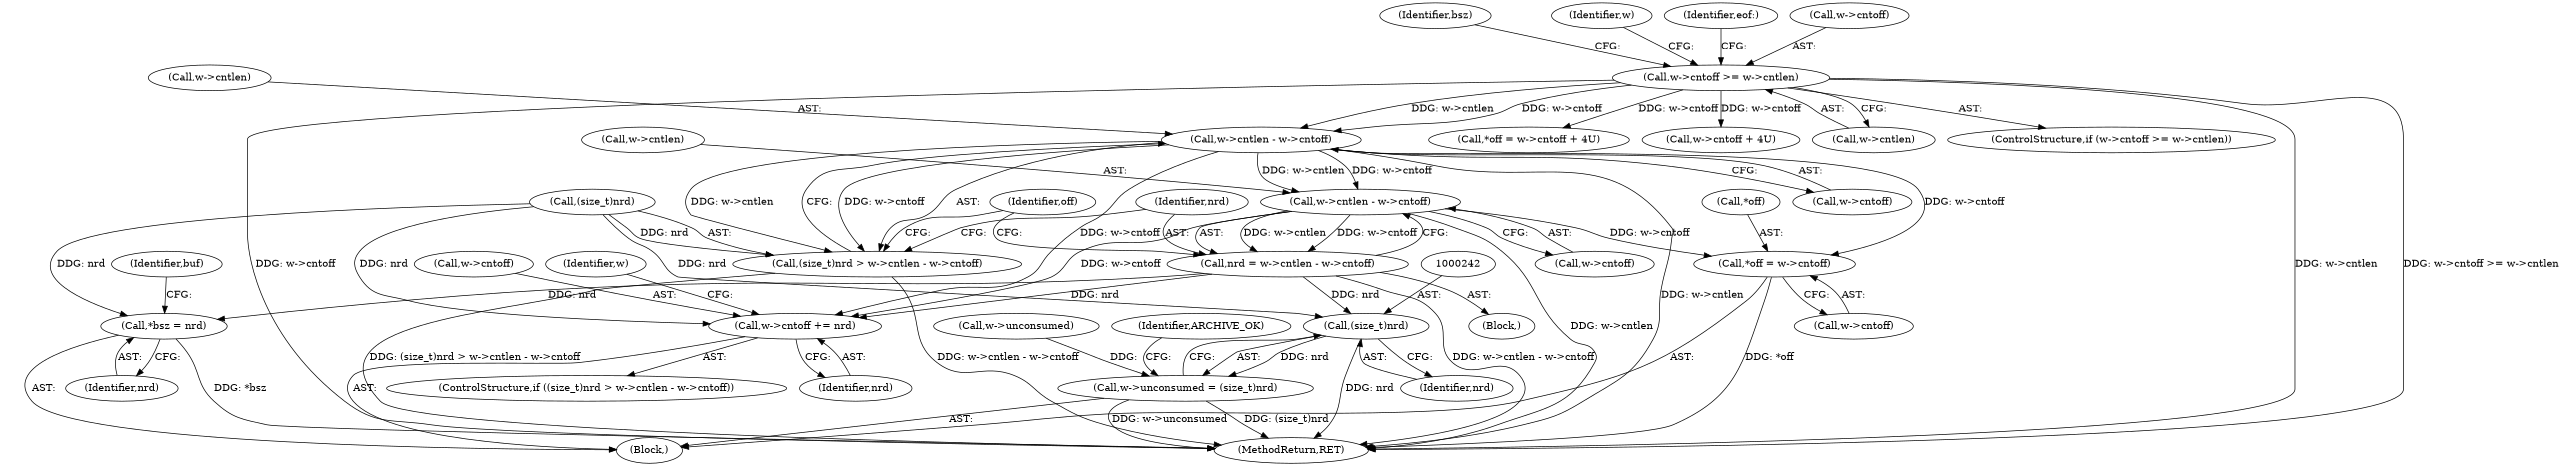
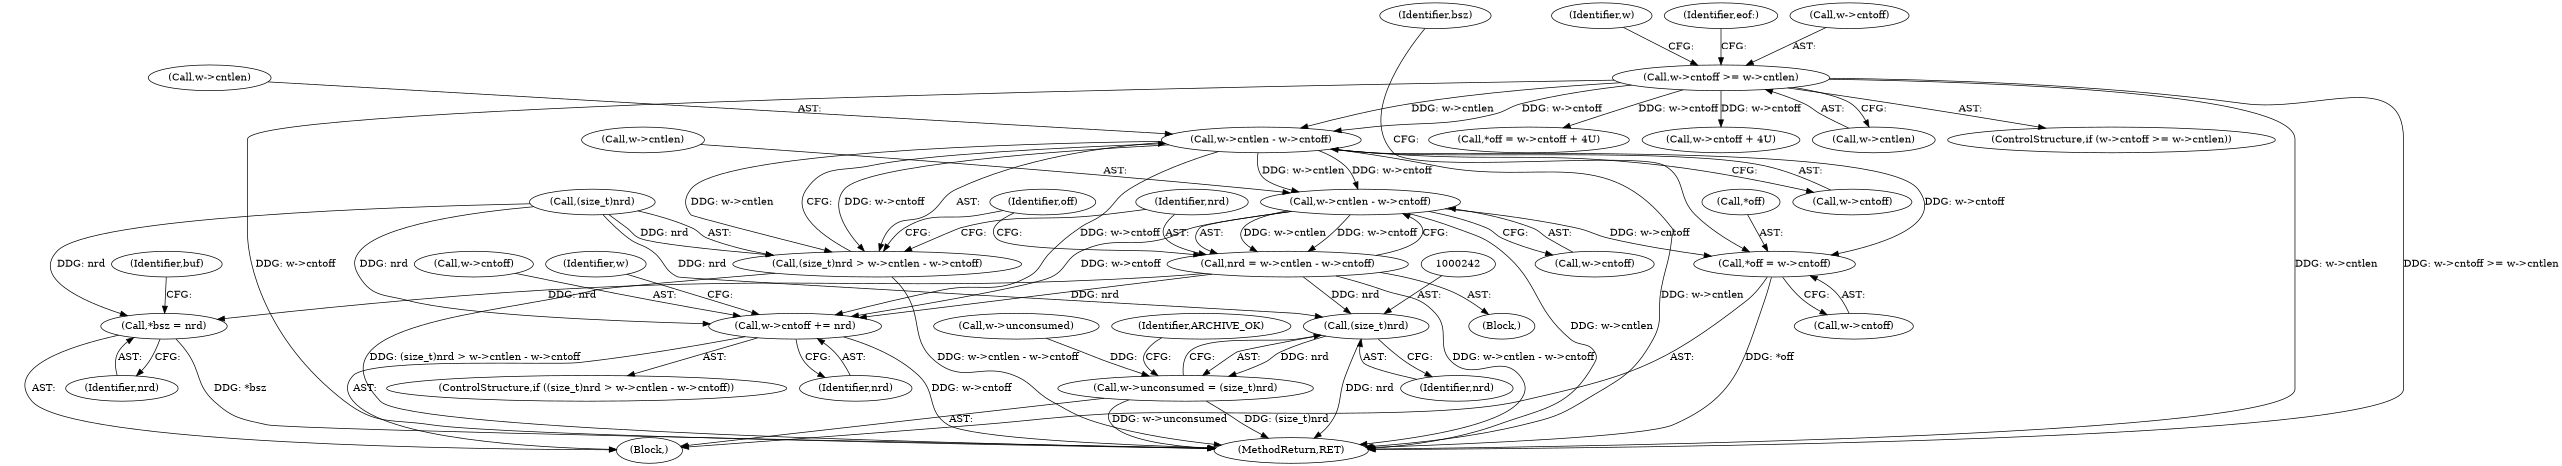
  digraph {
    n1 [label="(Call,w->cntlen - w->cntoff)"]
    n2 [label="(Call,(size_t)nrd > w->cntlen - w->cntoff)"]
    n3 [label="(Call,w->cntlen - w->cntoff)"]
    n4 [label="(Call,w->cntoff += nrd)"]
    n5 [label="(Call,*off = w->cntoff)"]
    n6 [label="(MethodReturn,RET)"]
    n7 [label="(Call,w->cntoff)"]
    n8 [label="(Call,nrd = w->cntlen - w->cntoff)"]
    n9 [label="(Call,w->cntoff)"]
    n10 [label="(ControlStructure,if ((size_t)nrd > w->cntlen - w->cntoff))"]
    n11 [label="(Block,)"]
    n12 [label="(Identifier,nrd)"]
    n13 [label="(Call,w->cntoff)"]
    n14 [label="(Call,w->cntoff >= w->cntlen)"]
    n15 [label="(Call,*off = w->cntoff + 4U)"]
    n16 [label="(Call,w->cntoff + 4U)"]
    n17 [label="(Call,w->cntlen)"]
    n18 [label="(ControlStructure,if (w->cntoff >= w->cntlen))"]
    n19 [label="(Call,*bsz = nrd)"]
    n20 [label="(Call,(size_t)nrd)"]
    n21 [label="(Block,)"]
    n22 [label="(Identifier,nrd)"]
    n23 [label="(Call,w->unconsumed = (size_t)nrd)"]
    n24 [label="(Identifier,nrd)"]
    n25 [label="(Call,(size_t)nrd)"]
    n26 [label="(Call,w->cntlen)"]
    n27 [label="(Call,w->cntoff)"]
    n28 [label="(Call,w->unconsumed)"]
    n29 [label="(Call,*off)"]
    n30 [label="(Identifier,bsz)"]
    n31 [label="(Identifier,w)"]
    n32 [label="(Call,w->cntoff)"]
    n33 [label="(Call,w->cntlen)"]
    n34 [label="(Identifier,w)"]
    n35 [label="(Identifier,buf)"]
    n36 [label="(Identifier,ARCHIVE_OK)"]
    n37 [label="(Identifier,eof:)"]
    n38 [label="(Identifier,off)"]
    n39 [label="(Identifier,nrd)"]
    1000242
    n1 -> n2 [label="AST: "]
    n1 -> n2 [label="DDG: w->cntlen"]
    n1 -> n2 [label="DDG: w->cntoff"]
    n1 -> n3 [label="DDG: w->cntlen"]
    n1 -> n3 [label="DDG: w->cntoff"]
    n1 -> n4 [label="DDG: w->cntoff"]
    n1 -> n5 [label="DDG: w->cntoff"]
    n1 -> n6 [label="DDG: w->cntlen"]
    n1 -> n7 [label="CFG: "]
    n2 -> n1 [label="CFG: "]
    n2 -> n6 [label="DDG: w->cntlen - w->cntoff"]
    n2 -> n6 [label="DDG: (size_t)nrd > w->cntlen - w->cntoff"]
    n3 -> n4 [label="DDG: w->cntoff"]
    n3 -> n5 [label="DDG: w->cntoff"]
    n3 -> n6 [label="DDG: w->cntlen"]
    n3 -> n8 [label="AST: "]
    n3 -> n8 [label="DDG: w->cntlen"]
    n3 -> n8 [label="DDG: w->cntoff"]
    n3 -> n9 [label="CFG: "]
+   n4 -> n6 [label="DDG: w->cntoff"]
    n4 -> n10 [label="AST: "]
    n4 -> n11 [label="AST: "]
    n4 -> n12 [label="CFG: "]
    n5 -> n6 [label="DDG: *off"]
    n5 -> n11 [label="AST: "]
    n5 -> n13 [label="CFG: "]
    n7 -> n1 [label="AST: "]
    n8 -> n3 [label="CFG: "]
    n8 -> n4 [label="DDG: nrd"]
    n8 -> n6 [label="DDG: w->cntlen - w->cntoff"]
    n8 -> n19 [label="DDG: nrd"]
    n8 -> n20 [label="DDG: nrd"]
    n8 -> n21 [label="AST: "]
    n9 -> n3 [label="AST: "]
    n12 -> n4 [label="AST: "]
    n13 -> n5 [label="AST: "]
    n14 -> n1 [label="DDG: w->cntlen"]
    n14 -> n1 [label="DDG: w->cntoff"]
    n14 -> n6 [label="DDG: w->cntlen"]
    n14 -> n6 [label="DDG: w->cntoff >= w->cntlen"]
    n14 -> n6 [label="DDG: w->cntoff"]
    n14 -> n15 [label="DDG: w->cntoff"]
    n14 -> n16 [label="DDG: w->cntoff"]
    n14 -> n17 [label="CFG: "]
    n14 -> n18 [label="AST: "]
    n17 -> n14 [label="AST: "]
    n19 -> n6 [label="DDG: *bsz"]
    n19 -> n11 [label="AST: "]
    n19 -> n22 [label="CFG: "]
    n20 -> n6 [label="DDG: nrd"]
    n20 -> n23 [label="AST: "]
    n20 -> n23 [label="DDG: nrd"]
    n20 -> n24 [label="CFG: "]
    n22 -> n19 [label="AST: "]
    n23 -> n6 [label="DDG: w->unconsumed"]
    n23 -> n6 [label="DDG: (size_t)nrd"]
    n23 -> n11 [label="AST: "]
    n23 -> n20 [label="CFG: "]
    n24 -> n20 [label="AST: "]
    n25 -> n2 [label="AST: "]
    n25 -> n2 [label="DDG: nrd"]
    n25 -> n4 [label="DDG: nrd"]
    n25 -> n19 [label="DDG: nrd"]
    n25 -> n20 [label="DDG: nrd"]
    n26 -> n3 [label="AST: "]
    n27 -> n14 [label="AST: "]
    n28 -> n23 [label="DDG: "]
    n29 -> n5 [label="AST: "]
-   n30 -> n14 [label="CFG: "]
+   n30 -> n5 [label="CFG: "]
    n31 -> n14 [label="CFG: "]
    n32 -> n4 [label="AST: "]
    n33 -> n1 [label="AST: "]
    n34 -> n4 [label="CFG: "]
    n35 -> n19 [label="CFG: "]
    n36 -> n23 [label="CFG: "]
    n37 -> n14 [label="CFG: "]
    n38 -> n2 [label="CFG: "]
    n38 -> n8 [label="CFG: "]
    n39 -> n2 [label="CFG: "]
    n39 -> n8 [label="AST: "]
    1000242 -> n20 [label="AST: "]
  }
